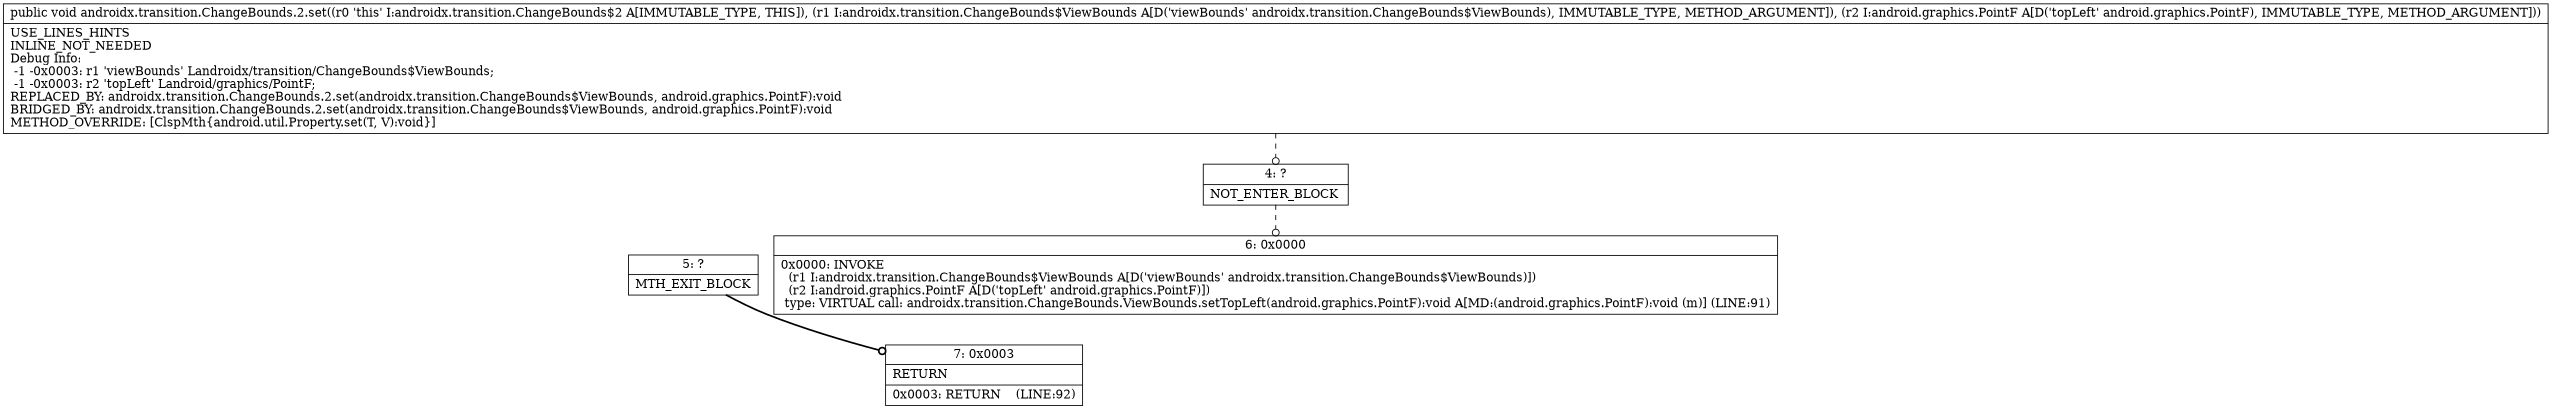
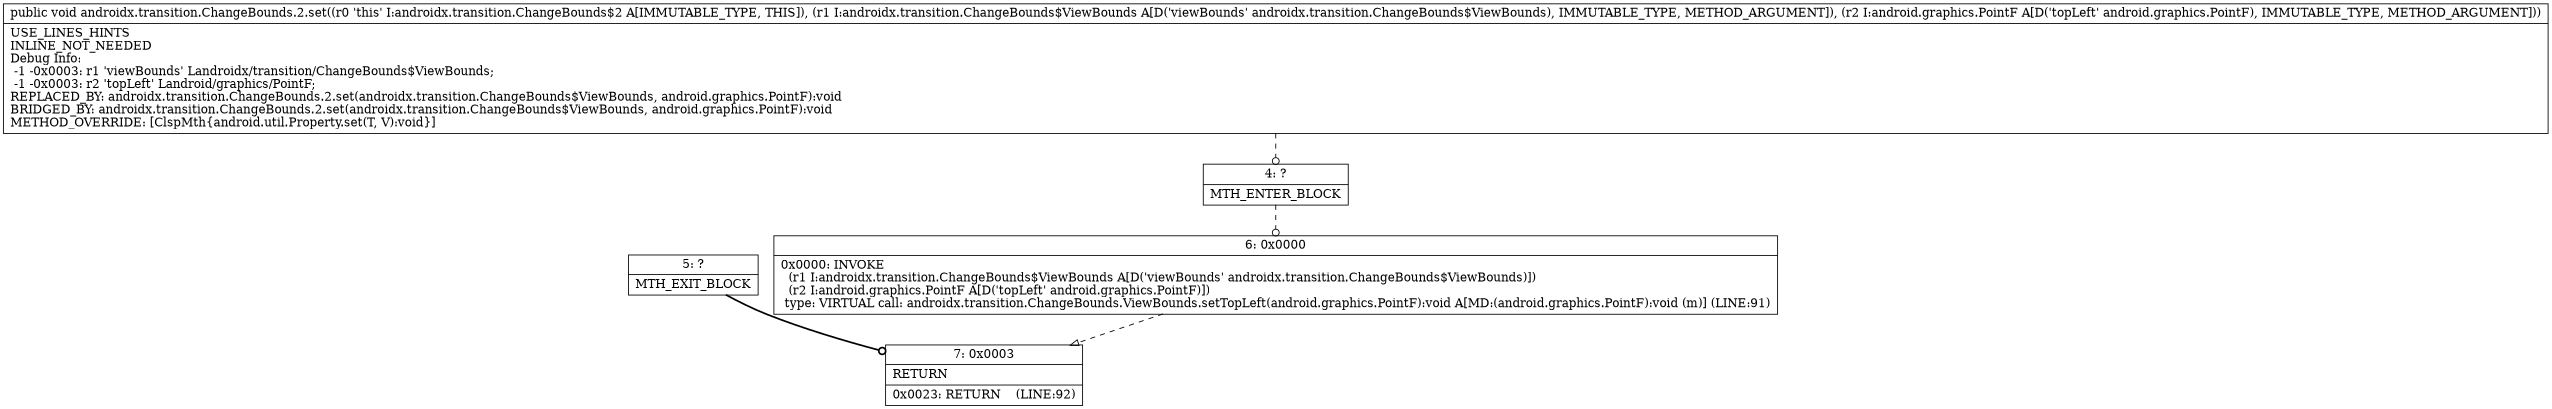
  digraph {
    fontname="DejaVu Serif"
    node [fontname="DejaVu Serif" shape=record]
    edge [arrowhead=odot fontname="DejaVu Serif" style=dashed]
-   n1 [label="{4\:\ ?|NOT_ENTER_BLOCK\l}"]
+   n1 [label="{4\:\ ?|MTH_ENTER_BLOCK\l}"]
    n2 [label="{6\:\ 0x0000|0x0000: INVOKE  \l  (r1 I:androidx.transition.ChangeBounds$ViewBounds A[D('viewBounds' androidx.transition.ChangeBounds$ViewBounds)])\l  (r2 I:android.graphics.PointF A[D('topLeft' android.graphics.PointF)])\l type: VIRTUAL call: androidx.transition.ChangeBounds.ViewBounds.setTopLeft(android.graphics.PointF):void A[MD:(android.graphics.PointF):void (m)] (LINE:91)\l}"]
-   n3 [label="{7\:\ 0x0003|RETURN\l|0x0003: RETURN    (LINE:92)\l}"]
+   n3 [label="{7\:\ 0x0003|RETURN\l|0x0023: RETURN    (LINE:92)\l}"]
    n4 [label="{5\:\ ?|MTH_EXIT_BLOCK\l}"]
    n5 [label="{public void androidx.transition.ChangeBounds.2.set((r0 'this' I:androidx.transition.ChangeBounds$2 A[IMMUTABLE_TYPE, THIS]), (r1 I:androidx.transition.ChangeBounds$ViewBounds A[D('viewBounds' androidx.transition.ChangeBounds$ViewBounds), IMMUTABLE_TYPE, METHOD_ARGUMENT]), (r2 I:android.graphics.PointF A[D('topLeft' android.graphics.PointF), IMMUTABLE_TYPE, METHOD_ARGUMENT]))  | USE_LINES_HINTS\lINLINE_NOT_NEEDED\lDebug Info:\l  \-1 \-0x0003: r1 'viewBounds' Landroidx\/transition\/ChangeBounds$ViewBounds;\l  \-1 \-0x0003: r2 'topLeft' Landroid\/graphics\/PointF;\lREPLACED_BY: androidx.transition.ChangeBounds.2.set(androidx.transition.ChangeBounds$ViewBounds, android.graphics.PointF):void\lBRIDGED_BY: androidx.transition.ChangeBounds.2.set(androidx.transition.ChangeBounds$ViewBounds, android.graphics.PointF):void\lMETHOD_OVERRIDE: [ClspMth\{android.util.Property.set(T, V):void\}]\l}"]
    n1 -> n2
+   n2 -> n3 [arrowhead=onormal]
    n4 -> n3 [style=bold]
    n5 -> n1
  }
